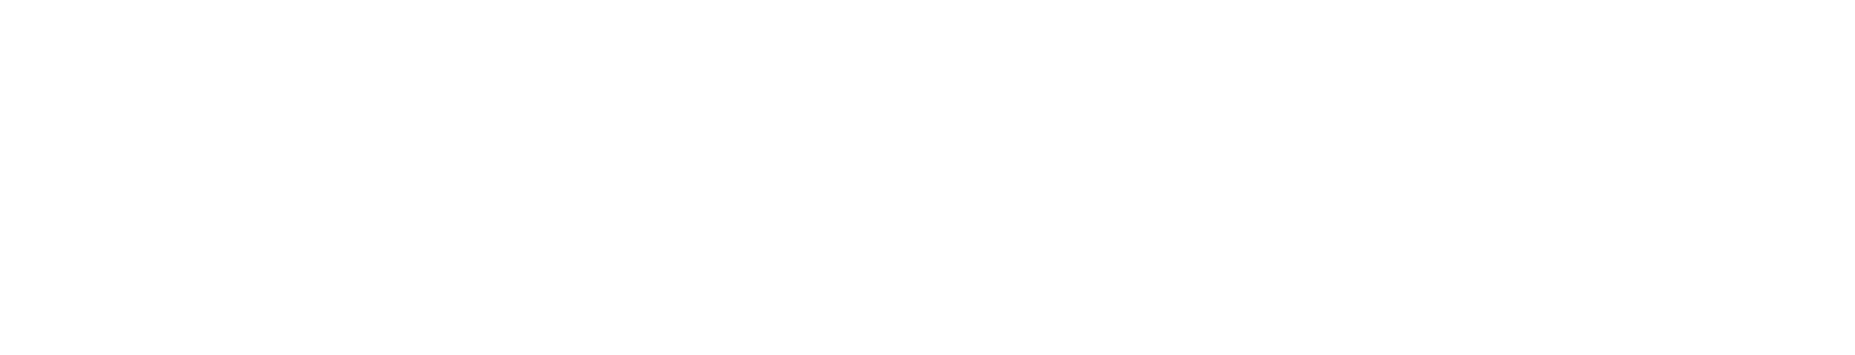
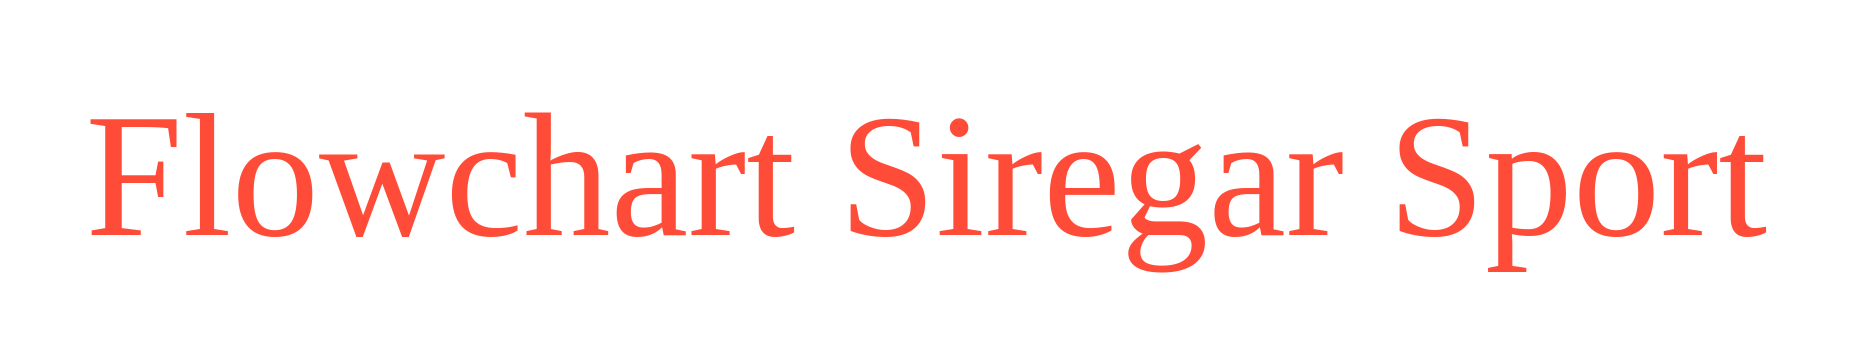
  <mxCell id="0" />
  <mxCell id="1" parent="0" />
+ <mxCell id="2" value="Flowchart Siregar Sport" style="text;html=1;align=center;verticalAlign=middle;resizable=0;points=[];autosize=1;perimeterSpacing=1;strokeWidth=0;fontSize=70;fontFamily=Times New Roman;fontColor=#FF4C38;" vertex="1" parent="1"><mxGeometry x="20" y="20" width="700" height="100" as="geometry" /></mxCell>
